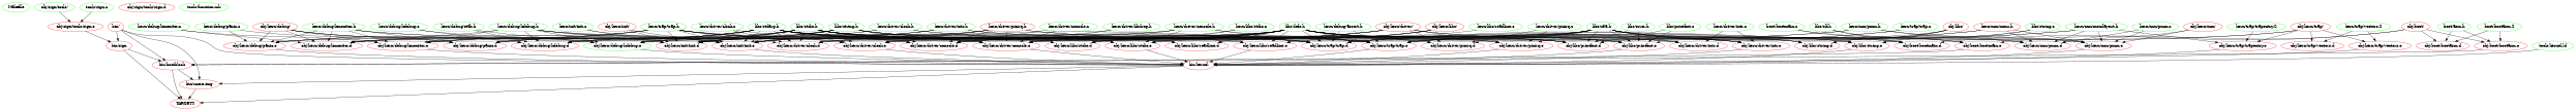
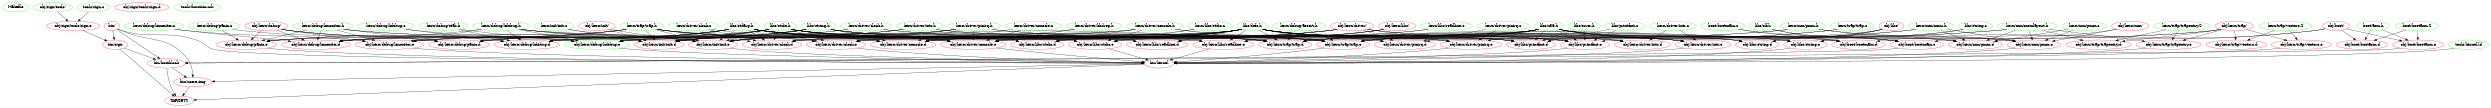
  digraph {
    node [color=red]
    n1 [color=green label=Makefile]
    n2 [label=TARGETS]
    n3 [label="bin/"]
    n4 [label="bin/bootblock"]
    n5 [label="bin/kernel"]
    n6 [label="bin/sign"]
    n7 [label="bin/ucore.img"]
    n8 [color=green label="boot/asm.h"]
    n9 [label="obj/boot/bootasm.d"]
    n10 [label="obj/boot/bootasm.o"]
    n11 [color=green label="boot/bootasm.S"]
    n12 [color=green label="boot/bootmain.c"]
    n13 [label="obj/boot/bootmain.d"]
    n14 [label="obj/boot/bootmain.o"]
    n15 [color=green label="kern/debug/assert.h"]
    n16 [label="obj/kern/trap/trap.d"]
    n17 [label="obj/kern/trap/trap.o"]
    n18 [color=green label="kern/debug/kdebug.c"]
    n19 [label="obj/kern/debug/kdebug.d"]
    n20 [color=green label="obj/kern/debug/kdebug.o"]
    n21 [color=green label="kern/debug/kdebug.h"]
    n22 [label="obj/kern/debug/kmonitor.d"]
    n23 [label="obj/kern/debug/kmonitor.o"]
    n24 [label="obj/kern/init/init.d"]
    n25 [label="obj/kern/init/init.o"]
    n26 [color=green label="kern/debug/kmonitor.c"]
    n27 [color=green label="kern/debug/kmonitor.h"]
    n28 [label="obj/kern/debug/panic.d"]
    n29 [label="obj/kern/debug/panic.o"]
    n30 [color=green label="kern/debug/panic.c"]
    n31 [color=green label="kern/debug/stab.h"]
    n32 [color=green label="kern/driver/clock.c"]
    n33 [label="obj/kern/driver/clock.d"]
    n34 [label="obj/kern/driver/clock.o"]
    n35 [color=green label="kern/driver/clock.h"]
    n36 [color=green label="kern/driver/console.c"]
    n37 [label="obj/kern/driver/console.d"]
    n38 [label="obj/kern/driver/console.o"]
    n39 [color=green label="kern/driver/console.h"]
    n40 [label="obj/kern/libs/stdio.d"]
    n41 [label="obj/kern/libs/stdio.o"]
    n42 [color=green label="kern/driver/intr.c"]
    n43 [label="obj/kern/driver/intr.d"]
    n44 [label="obj/kern/driver/intr.o"]
    n45 [color=green label="kern/driver/intr.h"]
    n46 [color=green label="kern/driver/kbdreg.h"]
    n47 [color=green label="kern/driver/picirq.c"]
    n48 [label="obj/kern/driver/picirq.d"]
    n49 [label="obj/kern/driver/picirq.o"]
-   n50 [label="kern/driver/picirq.h"]
+   n50 [color=green label="kern/driver/picirq.h"]
    n51 [color=green label="kern/init/init.c"]
    n52 [color=green label="kern/libs/readline.c"]
    n53 [label="obj/kern/libs/readline.d"]
    n54 [label="obj/kern/libs/readline.o"]
    n55 [color=green label="kern/libs/stdio.c"]
    n56 [color=green label="kern/mm/memlayout.h"]
    n57 [label="obj/kern/mm/pmm.d"]
    n58 [label="obj/kern/mm/pmm.o"]
+   n59 [label="obj/kern/trap/trapentry.d"]
    n60 [label="obj/kern/trap/trapentry.o"]
-   n61 [label="kern/mm/mmu.h"]
+   n61 [color=green label="kern/mm/mmu.h"]
    n62 [color=green label="kern/mm/pmm.c"]
    n63 [color=green label="kern/mm/pmm.h"]
    n64 [color=green label="kern/trap/trap.c"]
    n65 [color=green label="kern/trap/trap.h"]
    n66 [color=green label="kern/trap/trapentry.S"]
    n67 [color=green label="kern/trap/vectors.S"]
    n68 [label="obj/kern/trap/vectors.d"]
    n69 [label="obj/kern/trap/vectors.o"]
    n70 [color=green label="libs/defs.h"]
    n71 [label="obj/libs/printfmt.d"]
    n72 [label="obj/libs/printfmt.o"]
    n73 [label="obj/libs/string.d"]
    n74 [label="obj/libs/string.o"]
    n75 [color=green label="libs/elf.h"]
    n76 [color=green label="libs/error.h"]
    n77 [color=green label="libs/printfmt.c"]
    n78 [color=green label="libs/stdarg.h"]
    n79 [color=green label="libs/stdio.h"]
    n80 [color=green label="libs/string.c"]
    n81 [color=green label="libs/string.h"]
    n82 [color=green label="libs/x86.h"]
    n83 [label="obj/boot/"]
    n84 [label="obj/kern/debug/"]
    n85 [label="obj/kern/driver/"]
    n86 [label="obj/kern/init/"]
    n87 [label="obj/kern/libs/"]
    n88 [label="obj/kern/mm/"]
    n89 [label="obj/kern/trap/"]
    n90 [label="obj/libs/"]
    n91 [color=green label="obj/sign/tools/"]
    n92 [label="obj/sign/tools/sign.o"]
    n93 [label="obj/sign/tools/sign.d"]
    n94 [color=green label="tools/function.mk"]
    n95 [color=green label="tools/kernel.ld"]
    n96 [color=green label="tools/sign.c"]
    n3 -> n4
    n3 -> n5
    n3 -> n6
    n3 -> n7
    n4 -> n2
    n4 -> n7
    n5 -> n2
    n5 -> n7
    n6 -> n2
    n6 -> n4
    n7 -> n2
    n8 -> n9
    n8 -> n10
    n10 -> n4
    n11 -> n9
    n11 -> n10
    n12 -> n13
    n12 -> n14
    n14 -> n4
    n15 -> n16
    n15 -> n17
    n17 -> n5
    n18 -> n19
    n18 -> n20
    n20 -> n5
    n21 -> n16
    n21 -> n17
    n21 -> n19
    n21 -> n20
    n21 -> n22
    n21 -> n23
    n21 -> n24
    n21 -> n25
    n23 -> n5
    n25 -> n5
    n26 -> n22
    n26 -> n23
    n27 -> n22
    n27 -> n23
    n27 -> n24
    n27 -> n25
    n27 -> n28
    n27 -> n29
    n29 -> n5
    n30 -> n28
    n30 -> n29
    n31 -> n19
    n31 -> n20
    n32 -> n33
    n32 -> n34
    n34 -> n5
    n35 -> n16
    n35 -> n17
    n35 -> n24
    n35 -> n25
    n36 -> n37
    n36 -> n38
    n38 -> n5
    n39 -> n16
    n39 -> n17
    n39 -> n24
    n39 -> n25
    n39 -> n40
    n39 -> n41
    n41 -> n5
    n42 -> n43
    n42 -> n44
    n44 -> n5
    n45 -> n24
    n45 -> n25
    n45 -> n28
    n45 -> n43
    n45 -> n44
    n46 -> n37
    n46 -> n38
    n47 -> n48
    n47 -> n49
    n49 -> n5
    n50 -> n24
    n50 -> n25
    n50 -> n33
    n50 -> n34
    n50 -> n37
    n50 -> n38
    n50 -> n48
    n50 -> n49
    n51 -> n24
    n51 -> n25
+   n52 -> n53
    n52 -> n54
    n54 -> n5
    n55 -> n40
    n55 -> n41
    n56 -> n16
    n56 -> n17
    n56 -> n57
    n56 -> n58
+   n56 -> n59
    n56 -> n60
    n58 -> n5
    n60 -> n5
    n61 -> n16
    n61 -> n17
    n61 -> n57
    n61 -> n58
    n62 -> n57
    n62 -> n58
    n63 -> n24
    n63 -> n25
    n63 -> n57
    n63 -> n58
    n64 -> n16
    n64 -> n17
    n65 -> n16
    n65 -> n17
    n65 -> n22
    n65 -> n23
    n65 -> n24
    n65 -> n25
    n65 -> n28
    n65 -> n29
    n65 -> n33
    n65 -> n34
    n65 -> n37
    n65 -> n38
+   n66 -> n59
    n66 -> n60
    n67 -> n68
    n67 -> n69
    n69 -> n5
    n70 -> n13
+   n70 -> n14
    n70 -> n16
    n70 -> n17
    n70 -> n19
    n70 -> n20
    n70 -> n22
    n70 -> n23
    n70 -> n24
    n70 -> n25
    n70 -> n28
    n70 -> n29
    n70 -> n33
    n70 -> n34
    n70 -> n37
    n70 -> n38
    n70 -> n40
    n70 -> n41
    n70 -> n43
    n70 -> n44
    n70 -> n48
    n70 -> n49
    n70 -> n53
    n70 -> n54
    n70 -> n57
    n70 -> n58
    n70 -> n71
    n70 -> n72
    n70 -> n73
    n70 -> n74
    n72 -> n5
    n74 -> n5
    n75 -> n13
    n75 -> n14
    n76 -> n71
    n76 -> n72
    n77 -> n71
    n77 -> n72
    n78 -> n16
    n78 -> n17
    n78 -> n19
    n78 -> n20
    n78 -> n22
    n78 -> n23
    n78 -> n24
    n78 -> n25
    n78 -> n28
    n78 -> n29
    n78 -> n33
    n78 -> n34
    n78 -> n37
    n78 -> n38
    n78 -> n40
    n78 -> n41
    n78 -> n53
    n78 -> n54
    n78 -> n71
    n78 -> n72
    n79 -> n16
    n79 -> n17
    n79 -> n19
    n79 -> n20
    n79 -> n22
    n79 -> n23
    n79 -> n24
    n79 -> n25
    n79 -> n28
    n79 -> n29
    n79 -> n33
    n79 -> n34
    n79 -> n37
    n79 -> n38
    n79 -> n40
    n79 -> n41
    n79 -> n53
    n79 -> n54
    n79 -> n71
    n79 -> n72
    n80 -> n73
    n80 -> n74
    n81 -> n19
    n81 -> n20
    n81 -> n22
    n81 -> n23
    n81 -> n24
    n81 -> n25
    n81 -> n37
    n81 -> n38
    n81 -> n71
    n81 -> n72
    n81 -> n73
    n81 -> n74
    n82 -> n13
    n82 -> n14
    n82 -> n16
    n82 -> n17
    n82 -> n19
    n82 -> n20
    n82 -> n33
    n82 -> n34
    n82 -> n37
    n82 -> n38
    n82 -> n43
    n82 -> n44
    n82 -> n48
    n82 -> n49
    n82 -> n57
    n82 -> n58
    n82 -> n71
    n82 -> n72
    n82 -> n73
    n82 -> n74
    n83 -> n9
    n83 -> n10
    n83 -> n13
    n83 -> n14
    n84 -> n19
    n84 -> n20
    n84 -> n22
    n84 -> n23
    n84 -> n28
    n84 -> n29
    n85 -> n33
    n85 -> n34
    n85 -> n37
    n85 -> n38
    n85 -> n43
    n85 -> n44
    n85 -> n48
    n85 -> n49
    n86 -> n24
    n86 -> n25
    n87 -> n40
    n87 -> n41
    n87 -> n53
    n87 -> n54
    n88 -> n57
    n88 -> n58
    n89 -> n16
    n89 -> n17
+   n89 -> n59
    n89 -> n60
    n89 -> n68
    n89 -> n69
    n90 -> n71
    n90 -> n72
    n90 -> n73
    n90 -> n74
    n91 -> n92
    n92 -> n6
    n95 -> n5
    n96 -> n92
  }
